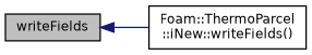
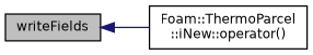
  digraph {
    rankdir=LR
    node [color=black fontname=Helvetica fontsize=10 shape=record]
    n1 [fillcolor=grey75 fontcolor=black height=0.2 label=writeFields style=filled width=0.4]
-   n2 [height=0.2 label="Foam::ThermoParcel\l::iNew::writeFields()" width=0.4]
+   n2 [height=0.2 label="Foam::ThermoParcel\l::iNew::operator()" width=0.4]
    n1 -> n2 [color=midnightblue dir=back fontname=Helvetica fontsize=10 labelfontname=Helvetica labelfontsize=10 style=solid]
  }
